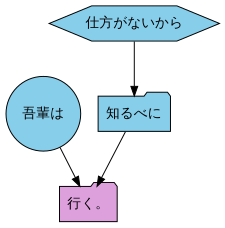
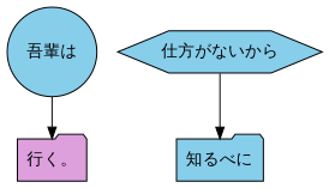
  digraph {
    node [fillcolor=skyblue shape=folder style=filled]
    n1 [label="吾輩は" shape=circle]
    n2 [fillcolor=plum label="行く。"]
    n3 [label="仕方がないから" shape=hexagon]
    n4 [label="知るべに"]
    n1 -> n2
    n3 -> n4
-   n4 -> n2
  }
